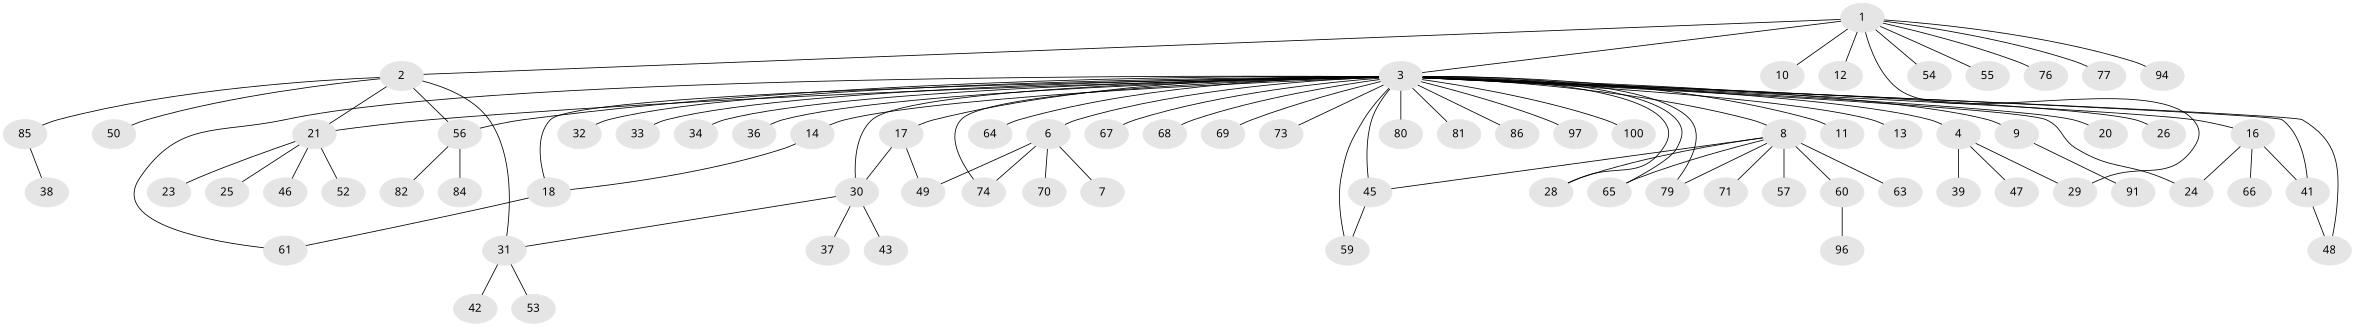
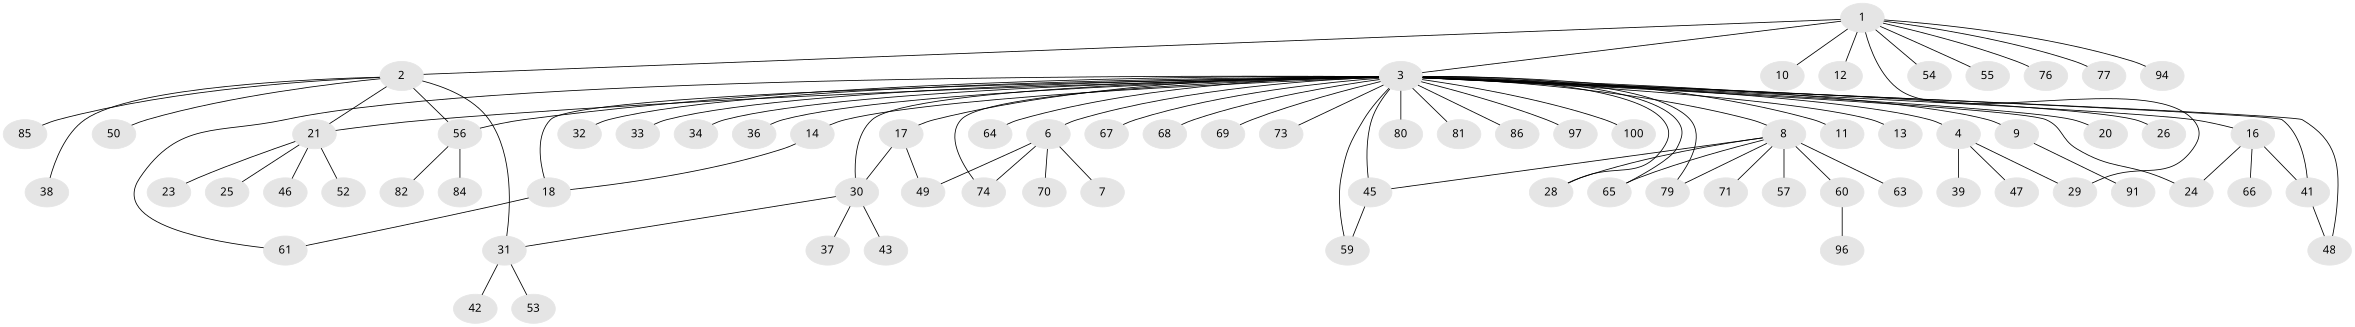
  graph {
    fontname="Noto Sans"
    node [color=gray90 fontname="Noto Sans" style=filled]
    edge [fontname="Noto Sans"]
    1 [super="+58"]
    2 [super="+78"]
    3 [super="+5"]
    10
    12
    29
    54
    55 [super="+83"]
    76
    77
    94
    21 [super="+35"]
    31 [super="+40"]
    38
    50
    56 [super="+90"]
    85
    4 [super="+27"]
    6 [super="+22"]
    8 [super="+19"]
    9 [super="+15"]
    11
    13
    14
    16 [super="+44"]
    17
    18
    20
    24
    26
    28 [super="+75"]
    30 [super="+95"]
    32
    33 [super="+88"]
    34
    36
    41 [super="+62"]
    45 [super="+93"]
    48
    59
    61
    64
    65
    67
    68
    69
    73
    74
    79 [super="+98"]
    80 [super="+89"]
    81
    86
    97
    100
    23
    25
    46 [super="+72"]
    52
    42
    53
    82
    84
    39
    47 [super="+92"]
    7
    49 [super="+99"]
    70
    57
    60
    63
    71
    91
    66
    37 [super="+51"]
    43
    96
    1 -- 2
    1 -- 3 [weight=3]
    1 -- 10
    1 -- 12
    1 -- 29
    1 -- 54
    1 -- 55
    1 -- 76
    1 -- 77
    1 -- 94
    2 -- 21
    2 -- 31 [weight=2]
-   85 -- 38
+   2 -- 38
    2 -- 50
    2 -- 56
    2 -- 85
    3 -- 21
    3 -- 56 [weight=2]
    3 -- 4 [weight=2]
    3 -- 6
    3 -- 8
    3 -- 9
    3 -- 11
    3 -- 13
    3 -- 14
    3 -- 16
    3 -- 17
    3 -- 18
    3 -- 20
    3 -- 24
    3 -- 26
    3 -- 28
    3 -- 30 [weight=2]
    3 -- 32
    3 -- 33
    3 -- 34
    3 -- 36
    3 -- 41
    3 -- 45
    3 -- 48
    3 -- 59
    3 -- 61
    3 -- 64
    3 -- 65
    3 -- 67
    3 -- 68
    3 -- 69
    3 -- 73
    3 -- 74
    3 -- 79
    3 -- 80
    3 -- 81
    3 -- 86
    3 -- 97
    3 -- 100
    21 -- 23
    21 -- 25
    21 -- 46
    21 -- 52
    31 -- 42
    31 -- 53
    56 -- 82
    56 -- 84
    4 -- 29
    4 -- 39
    4 -- 47
    6 -- 74
    6 -- 7
    6 -- 49
    6 -- 70
    8 -- 28
    8 -- 45
    8 -- 65
    8 -- 79
    8 -- 57
    8 -- 60
    8 -- 63
    8 -- 71
    9 -- 91
    14 -- 18
    16 -- 24
    16 -- 41
    16 -- 66
    17 -- 30
    17 -- 49
    18 -- 61
    30 -- 31
    30 -- 37
    30 -- 43
    41 -- 48
    45 -- 59
    60 -- 96
  }
